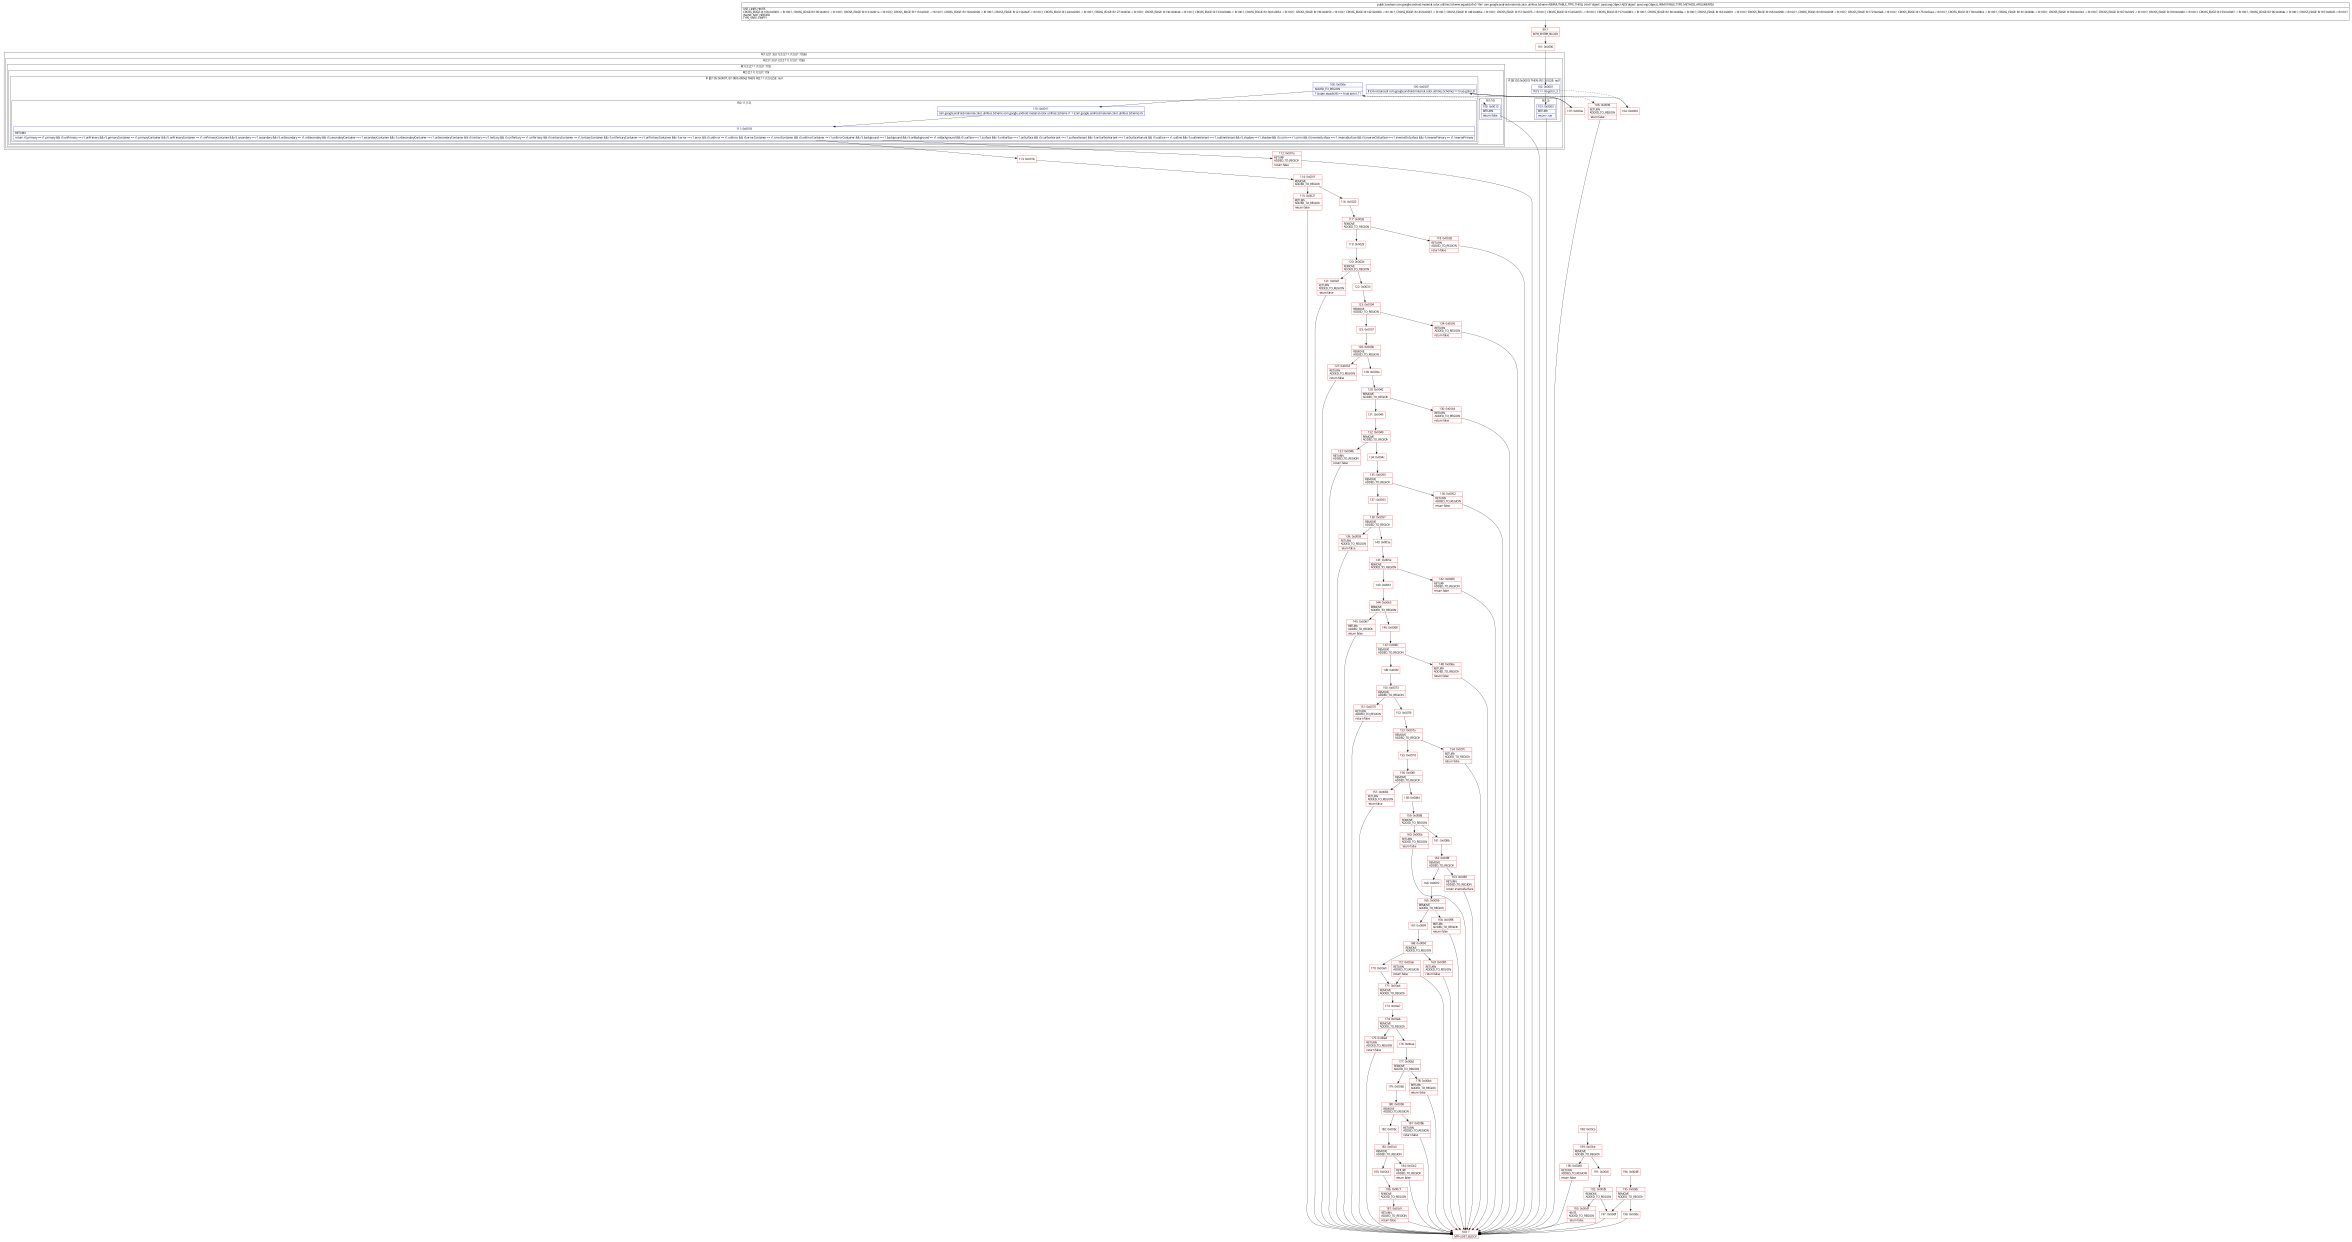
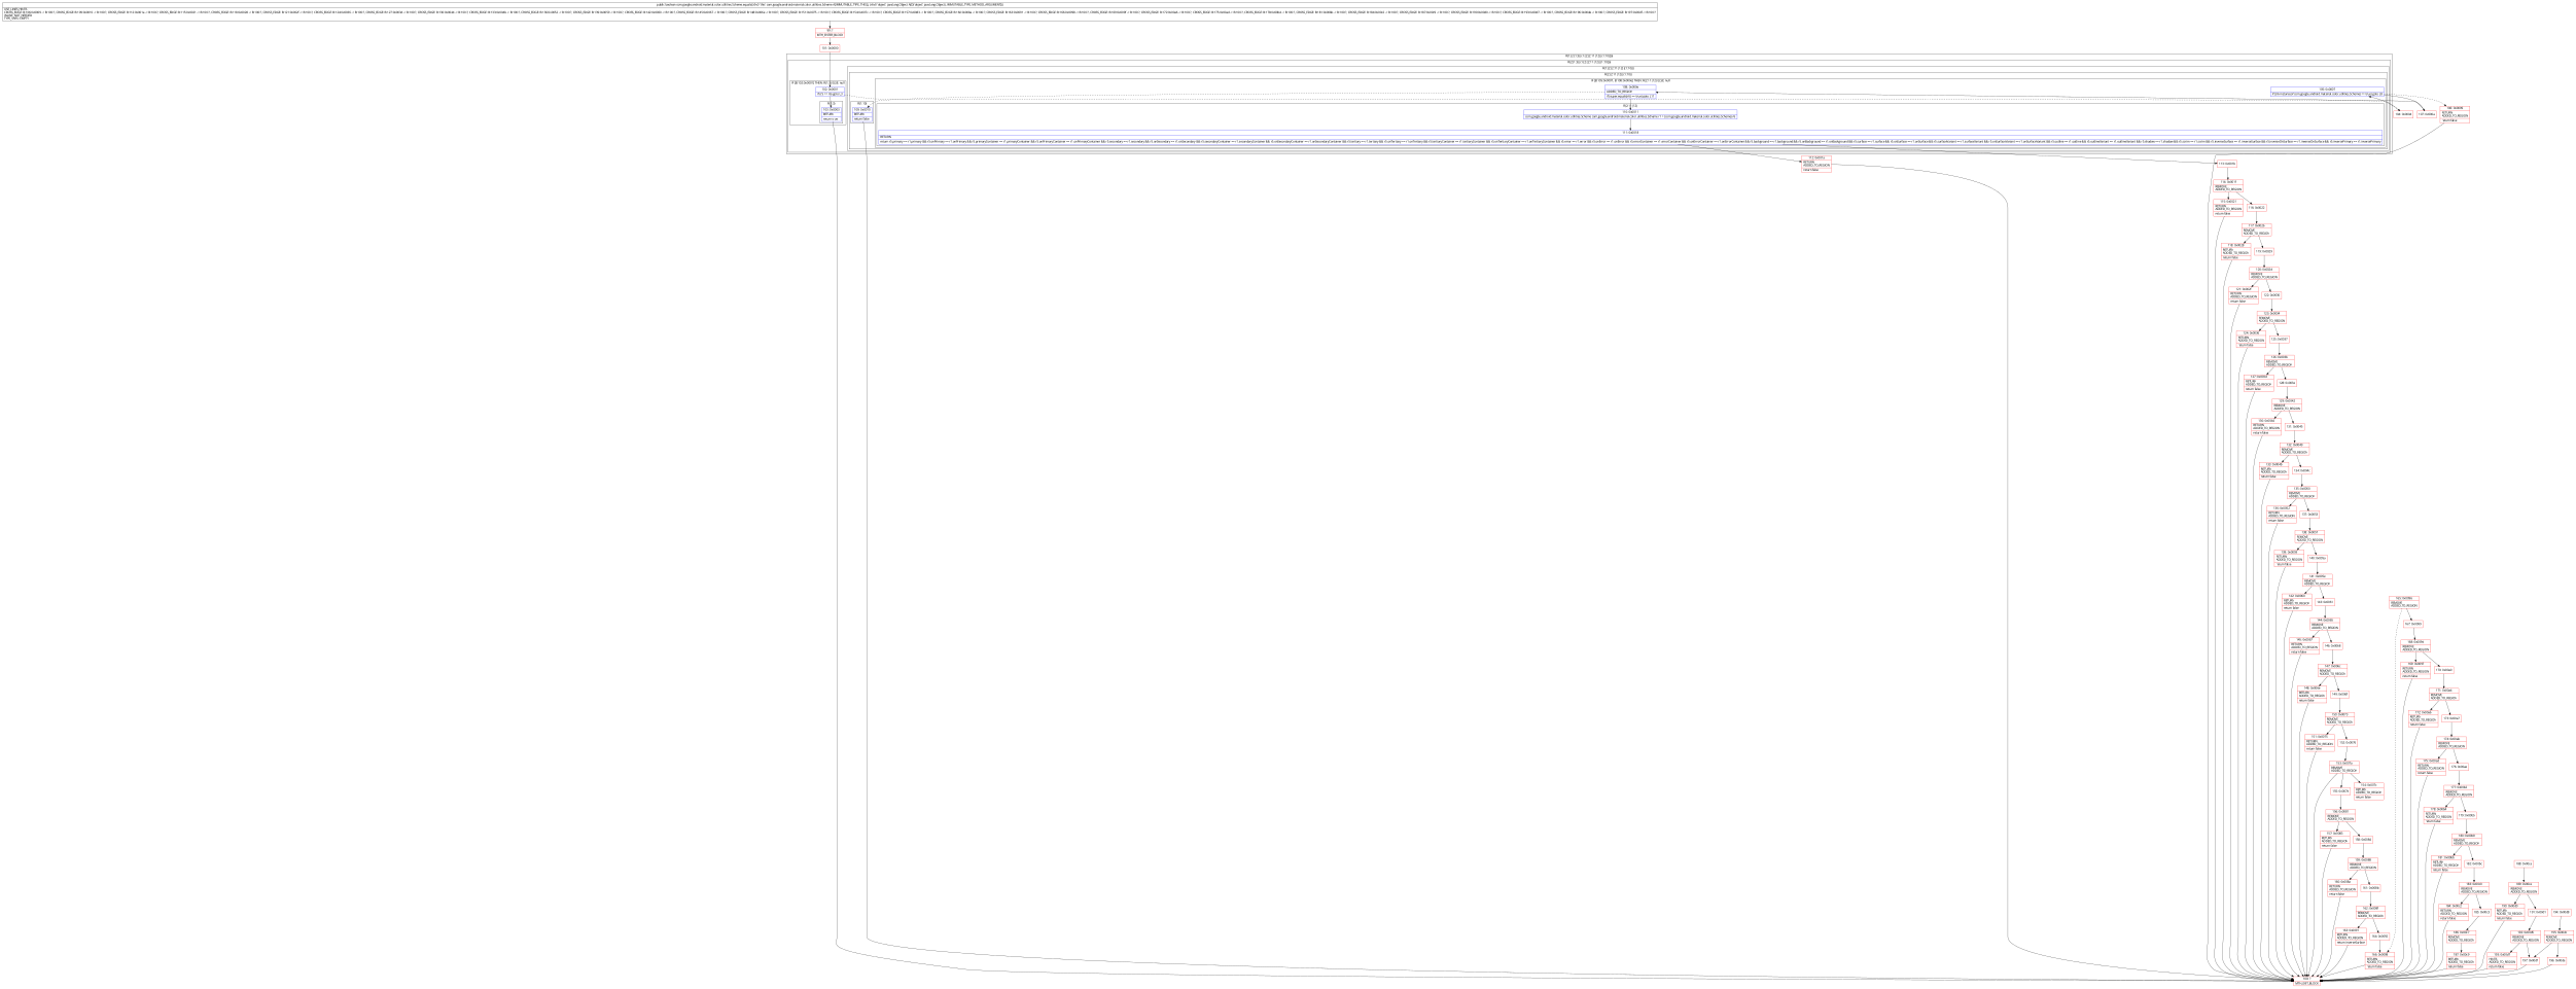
  digraph {
    fontname="Open Sans"
    node [color=red fontname="Open Sans" shape=record]
    edge [fontname="Open Sans"]
    n1 [color=blue label="{103\:\ 0x0003|RETURN\l|return true\l}"]
    n2 [color=blue label="{102\:\ 0x0001|if (r5 == r6) goto L3\l}"]
    n3 [color=blue label="{110\:\ 0x0011|com.google.android.material.color.utilities.Scheme com.google.android.material.color.utilities.Scheme r1 = (com.google.android.material.color.utilities.Scheme) r6\l}"]
    n4 [color=blue label="{111\:\ 0x0018|RETURN\l|return r5.primary == r1.primary && r5.onPrimary == r1.onPrimary && r5.primaryContainer == r1.primaryContainer && r5.onPrimaryContainer == r1.onPrimaryContainer && r5.secondary == r1.secondary && r5.onSecondary == r1.onSecondary && r5.secondaryContainer == r1.secondaryContainer && r5.onSecondaryContainer == r1.onSecondaryContainer && r5.tertiary == r1.tertiary && r5.onTertiary == r1.onTertiary && r5.tertiaryContainer == r1.tertiaryContainer && r5.onTertiaryContainer == r1.onTertiaryContainer && r5.error == r1.error && r5.onError == r1.onError && r5.errorContainer == r1.errorContainer && r5.onErrorContainer == r1.onErrorContainer && r5.background == r1.background && r5.onBackground == r1.onBackground && r5.surface == r1.surface && r5.onSurface == r1.onSurface && r5.surfaceVariant == r1.surfaceVariant && r5.onSurfaceVariant == r1.onSurfaceVariant && r5.outline == r1.outline && r5.outlineVariant == r1.outlineVariant && r5.shadow == r1.shadow && r5.scrim == r1.scrim && r5.inverseSurface == r1.inverseSurface && r5.inverseOnSurface == r1.inverseOnSurface && r5.inversePrimary == r1.inversePrimary\l}"]
    n5 [color=blue label="{105\:\ 0x0007|if ((r6 instanceof com.google.android.material.color.utilities.Scheme) == true) goto L8\l}"]
    n6 [color=blue label="{108\:\ 0x000e|ADDED_TO_REGION\l|if (super.equals(r6) == true) goto L11\l}"]
    n7 [color=blue label="{109\:\ 0x0010|RETURN\l|return false\l}"]
    n8 [label="{100\:\ ?|MTH_EXIT_BLOCK\l}"]
    n9 [label="{104\:\ 0x0004}"]
    n10 [label="{112\:\ 0x001a|RETURN\lADDED_TO_REGION\l|return false\l}"]
    n11 [label="{113\:\ 0x001b}"]
    n12 [label="{106\:\ 0x0009|RETURN\lADDED_TO_REGION\l|return false\l}"]
    n13 [label="{107\:\ 0x000a}"]
    n14 [label="{114\:\ 0x001f|REMOVE\lADDED_TO_REGION\l}"]
    n15 [label="{99\:\ ?|MTH_ENTER_BLOCK\l}"]
    n16 [label="{101\:\ 0x0000}"]
    n17 [label="{115\:\ 0x0021|RETURN\lADDED_TO_REGION\l|return false\l}"]
    n18 [label="{116\:\ 0x0022}"]
    n19 [label="{117\:\ 0x0026|REMOVE\lADDED_TO_REGION\l}"]
    n20 [label="{118\:\ 0x0028|RETURN\lADDED_TO_REGION\l|return false\l}"]
    n21 [label="{119\:\ 0x0029}"]
    n22 [label="{120\:\ 0x002d|REMOVE\lADDED_TO_REGION\l}"]
    n23 [label="{121\:\ 0x002f|RETURN\lADDED_TO_REGION\l|return false\l}"]
    n24 [label="{122\:\ 0x0030}"]
    n25 [label="{123\:\ 0x0034|REMOVE\lADDED_TO_REGION\l}"]
    n26 [label="{124\:\ 0x0036|RETURN\lADDED_TO_REGION\l|return false\l}"]
    n27 [label="{125\:\ 0x0037}"]
    n28 [label="{126\:\ 0x003b|REMOVE\lADDED_TO_REGION\l}"]
    n29 [label="{127\:\ 0x003d|RETURN\lADDED_TO_REGION\l|return false\l}"]
    n30 [label="{128\:\ 0x003e}"]
    n31 [label="{129\:\ 0x0042|REMOVE\lADDED_TO_REGION\l}"]
    n32 [label="{130\:\ 0x0044|RETURN\lADDED_TO_REGION\l|return false\l}"]
    n33 [label="{131\:\ 0x0045}"]
    n34 [label="{132\:\ 0x0049|REMOVE\lADDED_TO_REGION\l}"]
    n35 [label="{133\:\ 0x004b|RETURN\lADDED_TO_REGION\l|return false\l}"]
    n36 [label="{134\:\ 0x004c}"]
    n37 [label="{135\:\ 0x0050|REMOVE\lADDED_TO_REGION\l}"]
    n38 [label="{136\:\ 0x0052|RETURN\lADDED_TO_REGION\l|return false\l}"]
    n39 [label="{137\:\ 0x0053}"]
    n40 [label="{138\:\ 0x0057|REMOVE\lADDED_TO_REGION\l}"]
    n41 [label="{139\:\ 0x0059|RETURN\lADDED_TO_REGION\l|return false\l}"]
    n42 [label="{140\:\ 0x005a}"]
    n43 [label="{141\:\ 0x005e|REMOVE\lADDED_TO_REGION\l}"]
    n44 [label="{142\:\ 0x0060|RETURN\lADDED_TO_REGION\l|return false\l}"]
    n45 [label="{143\:\ 0x0061}"]
    n46 [label="{144\:\ 0x0065|REMOVE\lADDED_TO_REGION\l}"]
    n47 [label="{145\:\ 0x0067|RETURN\lADDED_TO_REGION\l|return false\l}"]
    n48 [label="{146\:\ 0x0068}"]
    n49 [label="{147\:\ 0x006c|REMOVE\lADDED_TO_REGION\l}"]
    n50 [label="{148\:\ 0x006e|RETURN\lADDED_TO_REGION\l|return false\l}"]
    n51 [label="{149\:\ 0x006f}"]
    n52 [label="{150\:\ 0x0073|REMOVE\lADDED_TO_REGION\l}"]
    n53 [label="{151\:\ 0x0075|RETURN\lADDED_TO_REGION\l|return false\l}"]
    n54 [label="{152\:\ 0x0076}"]
    n55 [label="{153\:\ 0x007a|REMOVE\lADDED_TO_REGION\l}"]
    n56 [label="{154\:\ 0x007c|RETURN\lADDED_TO_REGION\l|return false\l}"]
    n57 [label="{155\:\ 0x007d}"]
    n58 [label="{156\:\ 0x0081|REMOVE\lADDED_TO_REGION\l}"]
    n59 [label="{157\:\ 0x0083|RETURN\lADDED_TO_REGION\l|return false\l}"]
    n60 [label="{158\:\ 0x0084}"]
    n61 [label="{159\:\ 0x0088|REMOVE\lADDED_TO_REGION\l}"]
    n62 [label="{160\:\ 0x008a|RETURN\lADDED_TO_REGION\l|return false\l}"]
    n63 [label="{161\:\ 0x008b}"]
    n64 [label="{162\:\ 0x008f|REMOVE\lADDED_TO_REGION\l}"]
    n65 [label="{163\:\ 0x0091|RETURN\lADDED_TO_REGION\l|return inverseSurface\l}"]
    n66 [label="{164\:\ 0x0092}"]
    n67 [label="{165\:\ 0x0096|REMOVE\lADDED_TO_REGION\l}"]
    n68 [label="{166\:\ 0x0098|RETURN\lADDED_TO_REGION\l|return false\l}"]
    n69 [label="{167\:\ 0x0099}"]
    n70 [label="{168\:\ 0x009d|REMOVE\lADDED_TO_REGION\l}"]
    n71 [label="{169\:\ 0x009f|RETURN\lADDED_TO_REGION\l|return false\l}"]
    n72 [label="{170\:\ 0x00a0}"]
    n73 [label="{171\:\ 0x00a4|REMOVE\lADDED_TO_REGION\l}"]
    n74 [label="{172\:\ 0x00a6|RETURN\lADDED_TO_REGION\l|return false\l}"]
    n75 [label="{173\:\ 0x00a7}"]
    n76 [label="{174\:\ 0x00ab|REMOVE\lADDED_TO_REGION\l}"]
    n77 [label="{175\:\ 0x00ad|RETURN\lADDED_TO_REGION\l|return false\l}"]
    n78 [label="{176\:\ 0x00ae}"]
    n79 [label="{177\:\ 0x00b2|REMOVE\lADDED_TO_REGION\l}"]
    n80 [label="{178\:\ 0x00b4|RETURN\lADDED_TO_REGION\l|return false\l}"]
    n81 [label="{179\:\ 0x00b5}"]
    n82 [label="{180\:\ 0x00b9|REMOVE\lADDED_TO_REGION\l}"]
    n83 [label="{181\:\ 0x00bb|RETURN\lADDED_TO_REGION\l|return false\l}"]
    n84 [label="{182\:\ 0x00bc}"]
    n85 [label="{183\:\ 0x00c0|REMOVE\lADDED_TO_REGION\l}"]
    n86 [label="{184\:\ 0x00c2|RETURN\lADDED_TO_REGION\l|return false\l}"]
    n87 [label="{185\:\ 0x00c3}"]
    n88 [label="{186\:\ 0x00c7|REMOVE\lADDED_TO_REGION\l}"]
    n89 [label="{187\:\ 0x00c9|RETURN\lADDED_TO_REGION\l|return false\l}"]
    n90 [label="{188\:\ 0x00ca}"]
    n91 [label="{189\:\ 0x00ce|REMOVE\lADDED_TO_REGION\l}"]
    n92 [label="{190\:\ 0x00d0|RETURN\lADDED_TO_REGION\l|return false\l}"]
    n93 [label="{191\:\ 0x00d1}"]
    n94 [label="{192\:\ 0x00d5|REMOVE\lADDED_TO_REGION\l}"]
    n95 [label="{193\:\ 0x00d7|HINTS\lADDED_TO_REGION\l|return false\l}"]
    n96 [label="{197\:\ 0x00df}"]
    n97 [label="{194\:\ 0x00d8}"]
    n98 [label="{195\:\ 0x00dc|REMOVE\lADDED_TO_REGION\l}"]
    n99 [label="{196\:\ 0x00de}"]
    n100 [label="{public boolean com.google.android.material.color.utilities.Scheme.equals((r5v0 'this' com.google.android.material.color.utilities.Scheme A[IMMUTABLE_TYPE, THIS]), (r6v0 'object' java.lang.Object A[D('object' java.lang.Object), IMMUTABLE_TYPE, METHOD_ARGUMENT]))  | USE_LINES_HINTS\lCROSS_EDGE: B:106:0x0009 \-\> B:100:?, CROSS_EDGE: B:109:0x0010 \-\> B:100:?, CROSS_EDGE: B:112:0x001a \-\> B:100:?, CROSS_EDGE: B:115:0x0021 \-\> B:100:?, CROSS_EDGE: B:118:0x0028 \-\> B:100:?, CROSS_EDGE: B:121:0x002f \-\> B:100:?, CROSS_EDGE: B:124:0x0036 \-\> B:100:?, CROSS_EDGE: B:127:0x003d \-\> B:100:?, CROSS_EDGE: B:130:0x0044 \-\> B:100:?, CROSS_EDGE: B:133:0x004b \-\> B:100:?, CROSS_EDGE: B:136:0x0052 \-\> B:100:?, CROSS_EDGE: B:139:0x0059 \-\> B:100:?, CROSS_EDGE: B:142:0x0060 \-\> B:100:?, CROSS_EDGE: B:145:0x0067 \-\> B:100:?, CROSS_EDGE: B:148:0x006e \-\> B:100:?, CROSS_EDGE: B:151:0x0075 \-\> B:100:?, CROSS_EDGE: B:154:0x007c \-\> B:100:?, CROSS_EDGE: B:157:0x0083 \-\> B:100:?, CROSS_EDGE: B:160:0x008a \-\> B:100:?, CROSS_EDGE: B:163:0x0091 \-\> B:100:?, CROSS_EDGE: B:166:0x0098 \-\> B:100:?, CROSS_EDGE: B:169:0x009f \-\> B:100:?, CROSS_EDGE: B:172:0x00a6 \-\> B:100:?, CROSS_EDGE: B:175:0x00ad \-\> B:100:?, CROSS_EDGE: B:178:0x00b4 \-\> B:100:?, CROSS_EDGE: B:181:0x00bb \-\> B:100:?, CROSS_EDGE: B:184:0x00c2 \-\> B:100:?, CROSS_EDGE: B:187:0x00c9 \-\> B:100:?, CROSS_EDGE: B:190:0x00d0 \-\> B:100:?, CROSS_EDGE: B:193:0x00d7 \-\> B:100:?, CROSS_EDGE: B:196:0x00de \-\> B:100:?, CROSS_EDGE: B:197:0x00df \-\> B:100:?\lINLINE_NOT_NEEDED\lTYPE_VARS: EMPTY\l}" color=""]
    subgraph cluster_1 {
      label="R(1:(2:(1:3)|(1:(2:(2:11|12)|(1:10)))))"
      subgraph cluster_2 {
        label="R(2:(1:3)|(1:(2:(2:11|12)|(1:10))))"
        subgraph cluster_3 {
          label="IF [B:102:0x0001] THEN: R(1:3) ELSE: null"
          n2
          subgraph cluster_4 {
            label="R(1:3)"
            n1
          }
        }
        subgraph cluster_5 {
          label="R(1:(2:(2:11|12)|(1:10)))"
          subgraph cluster_6 {
            label="R(2:(2:11|12)|(1:10))"
            subgraph cluster_7 {
              label="IF [B:105:0x0007, B:108:0x000e] THEN: R(2:11|12) ELSE: null"
              n5
              n6
              subgraph cluster_8 {
                label="R(2:11|12)"
                n3
                n4
              }
            }
            subgraph cluster_9 {
              label="R(1:10)"
              n7
            }
          }
        }
      }
    }
    n1 -> n8
    n2 -> n1
    n2 -> n9 [style=dashed]
    n3 -> n4
    n4 -> n10
    n4 -> n11
    n5 -> n12 [style=dashed]
    n5 -> n13
    n6 -> n3
    n6 -> n7 [style=dashed]
    n7 -> n8
    n9 -> n5
    n10 -> n8
    n11 -> n14
    n12 -> n8
    n13 -> n6
    n14 -> n17
    n14 -> n18
    n15 -> n16
    n16 -> n2
    n17 -> n8
    n18 -> n19
    n19 -> n20
    n19 -> n21
    n20 -> n8
    n21 -> n22
    n22 -> n23
    n22 -> n24
    n23 -> n8
    n24 -> n25
    n25 -> n26
    n25 -> n27
    n26 -> n8
    n27 -> n28
    n28 -> n29
    n28 -> n30
    n29 -> n8
    n30 -> n31
    n31 -> n32
    n31 -> n33
    n32 -> n8
    n33 -> n34
    n34 -> n35
    n34 -> n36
    n35 -> n8
    n36 -> n37
    n37 -> n38
    n37 -> n39
    n38 -> n8
    n39 -> n40
    n40 -> n41
    n40 -> n42
    n41 -> n8
    n42 -> n43
    n43 -> n44
    n43 -> n45
    n44 -> n8
    n45 -> n46
    n46 -> n47
    n46 -> n48
    n47 -> n8
    n48 -> n49
    n49 -> n50
    n49 -> n51
    n50 -> n8
    n51 -> n52
    n52 -> n53
    n52 -> n54
    n53 -> n8
    n54 -> n55
    n55 -> n56
    n55 -> n57
-   n56 -> n8
+   n55 -> n8
    n57 -> n58
    n58 -> n59
    n58 -> n60
    n59 -> n8
    n60 -> n61
    n61 -> n62
    n61 -> n63
    n62 -> n8
    n63 -> n64
    n64 -> n65
    n64 -> n66
    n65 -> n8
-   n66 -> n67
+   n66 -> n68
    n67 -> n68 [style=dashed]
    n67 -> n69
    n68 -> n8
    n69 -> n70
    n70 -> n71
    n70 -> n72
    n71 -> n8
    n72 -> n73
-   n74 -> n73
+   n73 -> n74
    n73 -> n75
    n74 -> n8
    n75 -> n76
    n76 -> n77
    n76 -> n78
    n77 -> n8
    n78 -> n79
    n79 -> n80
    n79 -> n81
    n80 -> n8
    n81 -> n82
    n82 -> n83
    n82 -> n84
    n83 -> n8
    n84 -> n85
    n85 -> n86
    n85 -> n87
    n86 -> n8
    n87 -> n88
    n88 -> n89
    n89 -> n8
    n90 -> n91
    n91 -> n92
    n91 -> n93
    n92 -> n8
    n93 -> n94
    n94 -> n95
    n94 -> n96
    n95 -> n8
    n96 -> n8
    n97 -> n98
    n98 -> n96
    n98 -> n99
    n99 -> n8
    n100 -> n15
  }
